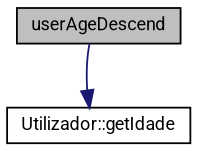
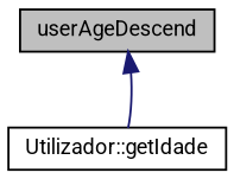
  digraph {
    rankdir=TB
    fontname=Roboto
    node [color=black fontname=Roboto fontsize=10 shape=record style=filled]
    n1 [fillcolor=grey75 fontcolor=black height=0.2 label=userAgeDescend width=0.4]
    n2 [fillcolor=white height=0.2 label="Utilizador::getIdade" width=0.4]
-   n1 -> n2 [color=midnightblue fontname=Roboto fontsize=10 labelfontname=Helvetica labelfontsize=10 style=solid]
+   n2 -> n1 [color=midnightblue fontname=Roboto fontsize=10 labelfontname=Helvetica labelfontsize=10 style=solid]
  }
